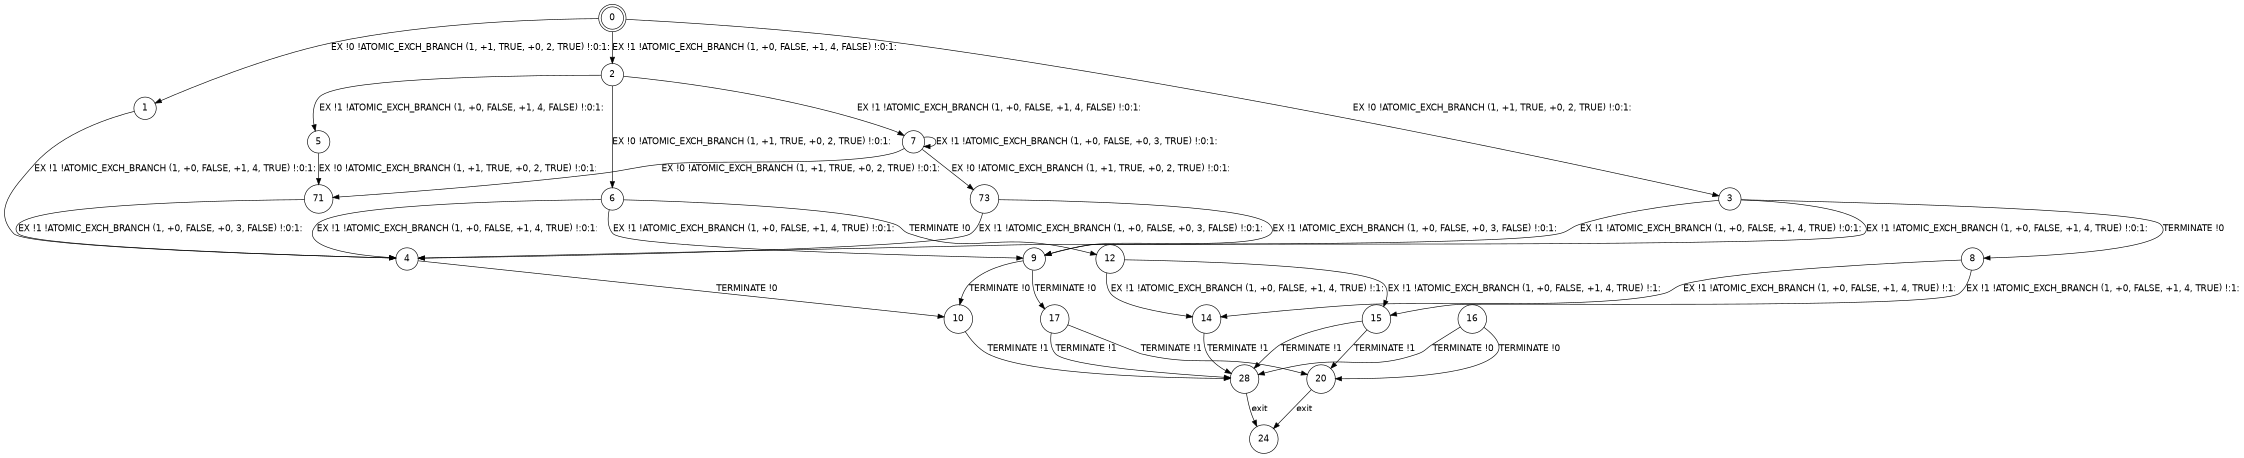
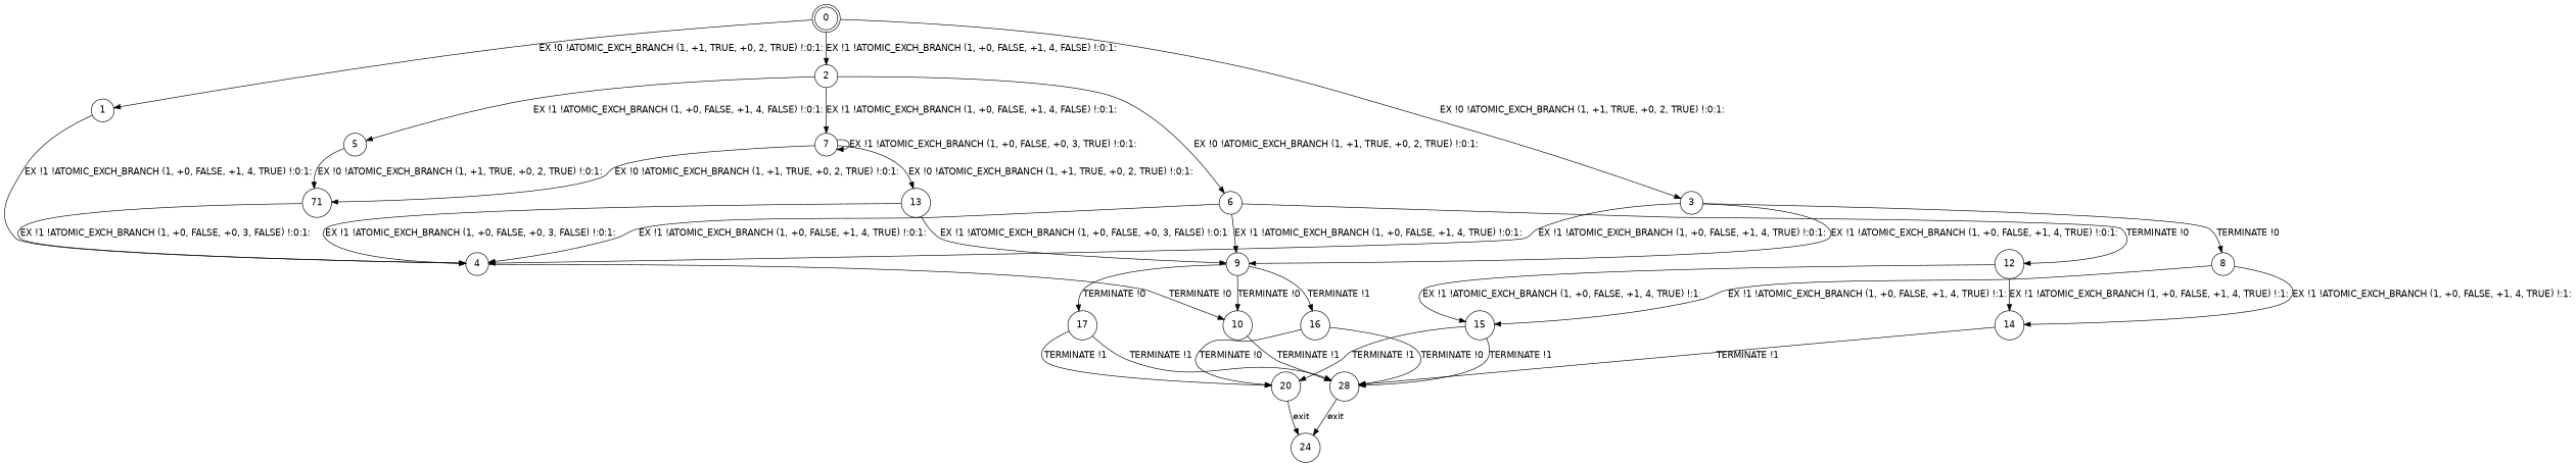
  digraph {
    fontname="DejaVu Sans"
    node [fontname="DejaVu Sans" shape=circle]
    edge [fontname="DejaVu Sans"]
    0 [peripheries=2]
    1
    2
    3
    4
    5
    6
    7
    8
    9
    10
    n12 [label=71]
    12
-   13 [label=73]
+   13
    14
    15
    16
    17
    n19 [label=28]
    20
    n21 [label=24]
    0 -> 1 [label="EX !0 !ATOMIC_EXCH_BRANCH (1, +1, TRUE, +0, 2, TRUE) !:0:1:"]
    0 -> 2 [label="EX !1 !ATOMIC_EXCH_BRANCH (1, +0, FALSE, +1, 4, FALSE) !:0:1:"]
    0 -> 3 [label="EX !0 !ATOMIC_EXCH_BRANCH (1, +1, TRUE, +0, 2, TRUE) !:0:1:"]
    1 -> 4 [label="EX !1 !ATOMIC_EXCH_BRANCH (1, +0, FALSE, +1, 4, TRUE) !:0:1:"]
    2 -> 5 [label="EX !1 !ATOMIC_EXCH_BRANCH (1, +0, FALSE, +1, 4, FALSE) !:0:1:"]
    2 -> 6 [label="EX !0 !ATOMIC_EXCH_BRANCH (1, +1, TRUE, +0, 2, TRUE) !:0:1:"]
    2 -> 7 [label="EX !1 !ATOMIC_EXCH_BRANCH (1, +0, FALSE, +1, 4, FALSE) !:0:1:"]
    3 -> 4 [label="EX !1 !ATOMIC_EXCH_BRANCH (1, +0, FALSE, +1, 4, TRUE) !:0:1:"]
    3 -> 8 [label="TERMINATE !0"]
    3 -> 9 [label="EX !1 !ATOMIC_EXCH_BRANCH (1, +0, FALSE, +1, 4, TRUE) !:0:1:"]
    4 -> 10 [label="TERMINATE !0"]
    5 -> n12 [label="EX !0 !ATOMIC_EXCH_BRANCH (1, +1, TRUE, +0, 2, TRUE) !:0:1:"]
    6 -> 4 [label="EX !1 !ATOMIC_EXCH_BRANCH (1, +0, FALSE, +1, 4, TRUE) !:0:1:"]
    6 -> 9 [label="EX !1 !ATOMIC_EXCH_BRANCH (1, +0, FALSE, +1, 4, TRUE) !:0:1:"]
    6 -> 12 [label="TERMINATE !0"]
    7 -> 7 [label="EX !1 !ATOMIC_EXCH_BRANCH (1, +0, FALSE, +0, 3, TRUE) !:0:1:"]
    7 -> n12 [label="EX !0 !ATOMIC_EXCH_BRANCH (1, +1, TRUE, +0, 2, TRUE) !:0:1:"]
    7 -> 13 [label="EX !0 !ATOMIC_EXCH_BRANCH (1, +1, TRUE, +0, 2, TRUE) !:0:1:"]
    8 -> 14 [label="EX !1 !ATOMIC_EXCH_BRANCH (1, +0, FALSE, +1, 4, TRUE) !:1:"]
    8 -> 15 [label="EX !1 !ATOMIC_EXCH_BRANCH (1, +0, FALSE, +1, 4, TRUE) !:1:"]
    9 -> 10 [label="TERMINATE !0"]
+   9 -> 16 [label="TERMINATE !1"]
    9 -> 17 [label="TERMINATE !0"]
    10 -> n19 [label="TERMINATE !1"]
    n12 -> 4 [label="EX !1 !ATOMIC_EXCH_BRANCH (1, +0, FALSE, +0, 3, FALSE) !:0:1:"]
    12 -> 14 [label="EX !1 !ATOMIC_EXCH_BRANCH (1, +0, FALSE, +1, 4, TRUE) !:1:"]
    12 -> 15 [label="EX !1 !ATOMIC_EXCH_BRANCH (1, +0, FALSE, +1, 4, TRUE) !:1:"]
    13 -> 4 [label="EX !1 !ATOMIC_EXCH_BRANCH (1, +0, FALSE, +0, 3, FALSE) !:0:1:"]
    13 -> 9 [label="EX !1 !ATOMIC_EXCH_BRANCH (1, +0, FALSE, +0, 3, FALSE) !:0:1:"]
    14 -> n19 [label="TERMINATE !1"]
    15 -> n19 [label="TERMINATE !1"]
    15 -> 20 [label="TERMINATE !1"]
    16 -> n19 [label="TERMINATE !0"]
    16 -> 20 [label="TERMINATE !0"]
    17 -> n19 [label="TERMINATE !1"]
    17 -> 20 [label="TERMINATE !1"]
    n19 -> n21 [label=exit]
    20 -> n21 [label=exit]
  }
